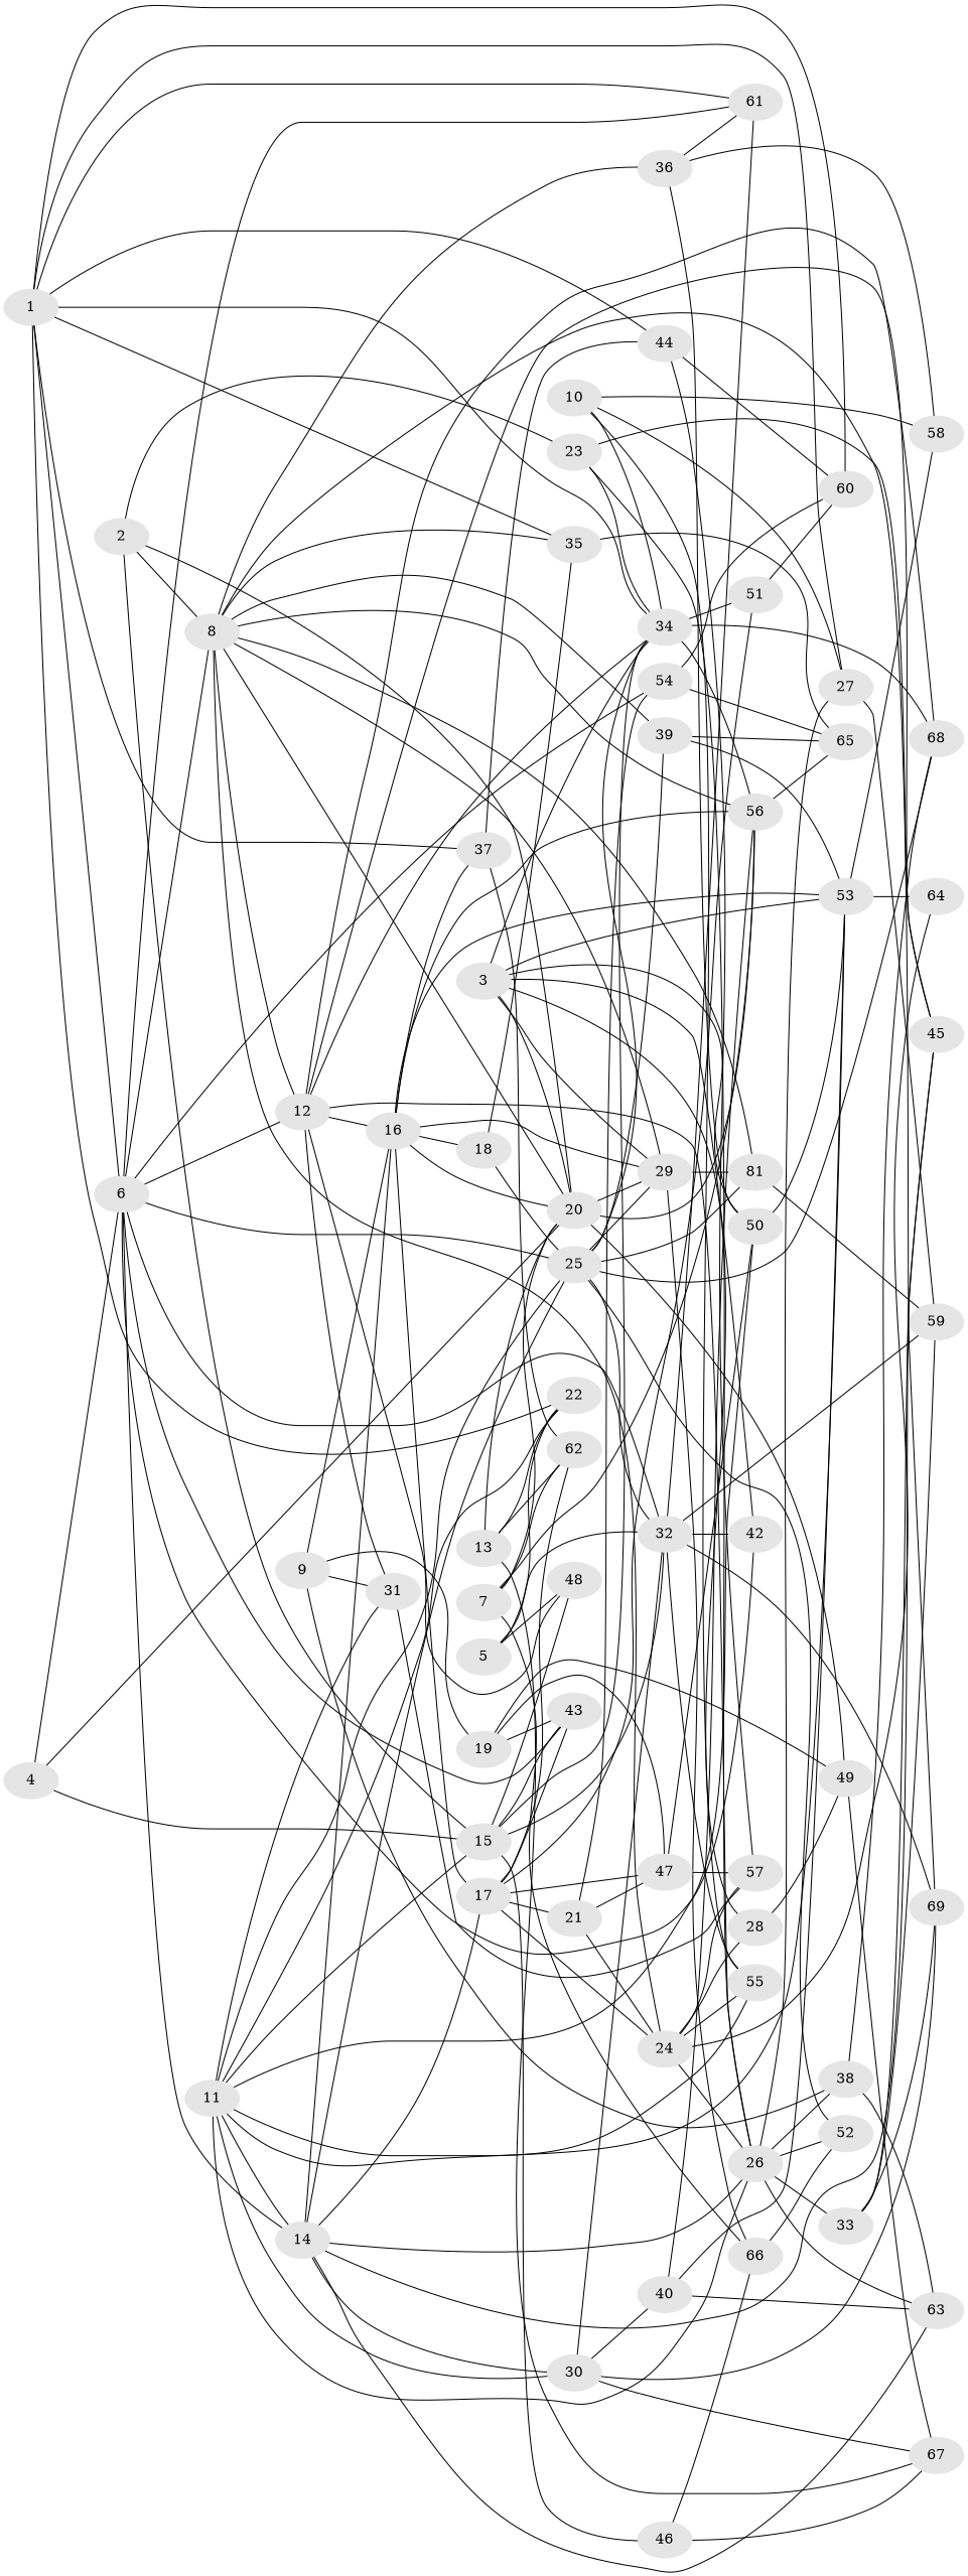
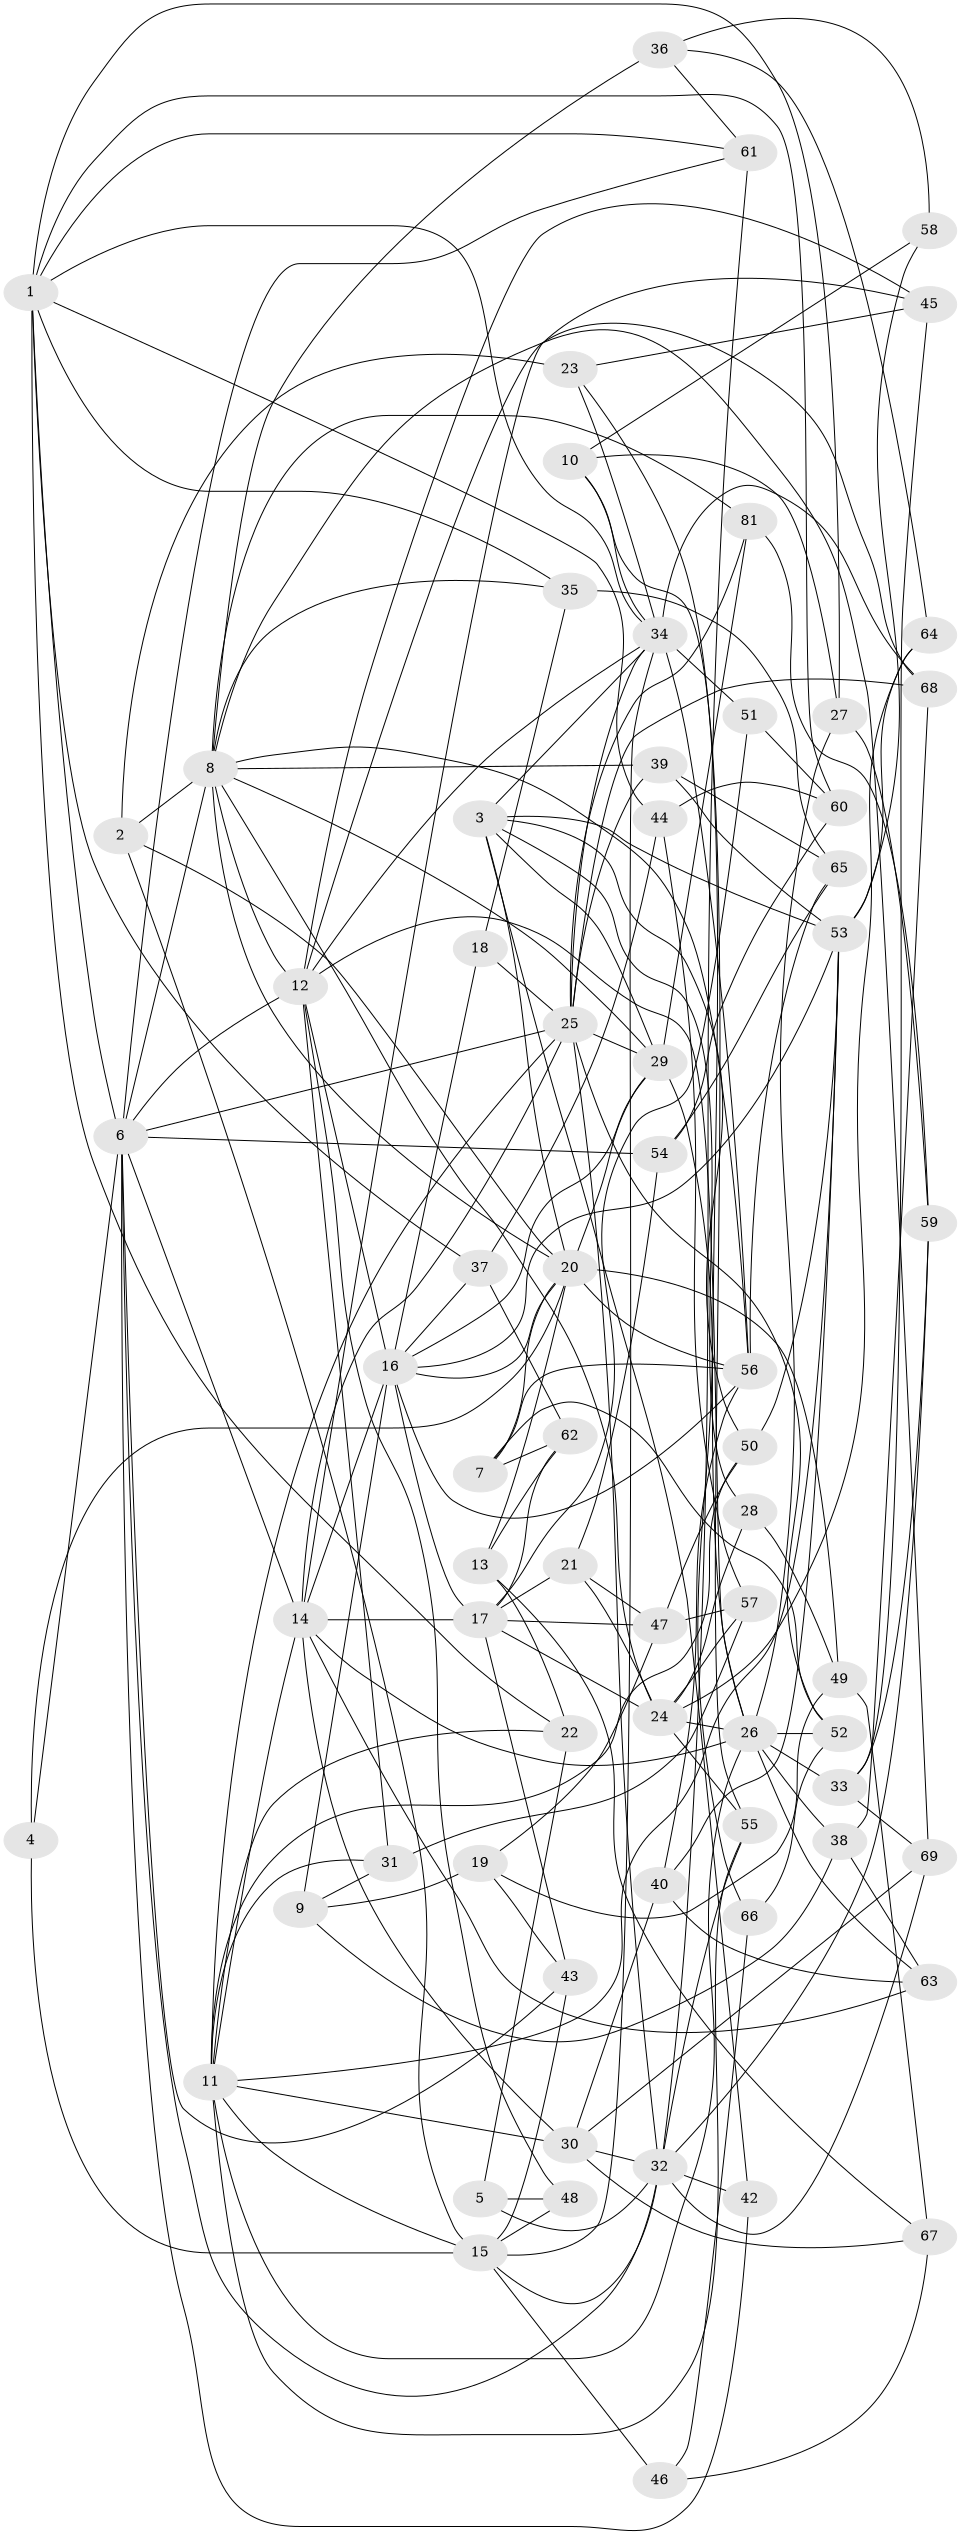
  graph {
    rankdir=LR
    node [color=gray90 style=filled]
    edge [weight=1.0]
    1
    6
    22
    27
    34
    35
    37
    44
    60
    61
    8
    42
    32
    12
    14
    25
    43
    54
    59
    56
    68
    51
    65
    62
    57
    2
    15
    20
    23
    29
    24
    36
    39
    n34 [label=81]
    69
    48
    46
    49
    26
    45
    3
    28
    50
    53
    66
    58
    64
    4
    5
    55
    16
    31
    30
    17
    63
    52
    7
    9
    19
    38
    18
    47
    10
    11
    33
    67
    40
    13
    21
    1 -- 6
    1 -- 22
    1 -- 27
    1 -- 34 [weight=2.0]
    1 -- 35
    1 -- 37
    1 -- 44
    1 -- 60
    1 -- 61
    6 -- 61
    6 -- 8
    6 -- 42
    6 -- 32
    6 -- 12 [weight=2.0]
    6 -- 14
    6 -- 25
    6 -- 43
    6 -- 54
    27 -- 59
    34 -- 56
    34 -- 68
    34 -- 51 [weight=2.0]
    35 -- 65
    37 -- 44
    37 -- 62
    44 -- 60
    44 -- 57
    8 -- 35
    8 -- 12
    8 -- 56
    8 -- 20
    8 -- 29
    8 -- 24
    8 -- 36
    8 -- 39
    8 -- n34
    8 -- 69
    32 -- 61
    32 -- 42
    32 -- 59
    32 -- 69
    32 -- 55
    12 -- 34
    12 -- 68
    12 -- 48
    12 -- 26
    12 -- 45
    12 -- 16
    12 -- 31
    14 -- 25
    14 -- 26
    14 -- 45
    14 -- 16
    14 -- 30
    14 -- 17 [weight=2.0]
    14 -- 63
    25 -- 34
    25 -- 32 [weight=2.0]
    25 -- 68
    25 -- 29
    25 -- 39
    25 -- n34
    25 -- 52
    54 -- 60
    54 -- 65
    56 -- 65
    51 -- 60
    2 -- 8
    2 -- 15
    2 -- 20
    2 -- 23
    15 -- 34
    15 -- 32
    15 -- 43
    15 -- 48 [weight=2.0]
    15 -- 46 [weight=2.0]
    20 -- 56
    20 -- 29
    20 -- 49
    23 -- 34
    23 -- 26
    23 -- 45
    29 -- n34
    29 -- 66 [weight=2.0]
    24 -- 57
    24 -- 26 [weight=2.0]
    24 -- 28 [weight=2.0]
    24 -- 64
    24 -- 55
    36 -- 61
    36 -- 58
-   36 -- 50
+   36 -- 64
    39 -- 65
    39 -- 53
    n34 -- 59
    46 -- 66
    46 -- 67
    49 -- 67
    26 -- 27
    26 -- 63
    26 -- 52
    26 -- 38
    26 -- 33
    3 -- 34
    3 -- 42 [weight=2.0]
    3 -- 20 [weight=3.0]
    3 -- 29 [weight=3.0]
    3 -- 28
    3 -- 50
    3 -- 53
    28 -- 49
    50 -- 53
    53 -- 58 [weight=2.0]
    53 -- 64 [weight=2.0]
    66 -- 52 [weight=2.0]
    4 -- 6
    4 -- 15 [weight=2.0]
    4 -- 20
    5 -- 22
    5 -- 32 [weight=2.0]
    5 -- 48
    16 -- 37
    16 -- 56 [weight=2.0]
    16 -- 20
    16 -- 29
    16 -- 53
    16 -- 17
    16 -- 18 [weight=2.0]
    31 -- 57
    30 -- 32
    30 -- 69
    30 -- 67
    30 -- 40
    17 -- 43
    17 -- 51
    17 -- 62
    17 -- 24
    17 -- 47 [weight=4.0]
    17 -- 21
    7 -- 56
    7 -- 62
    7 -- 20
-   7 -- 66
+   7 -- 52
    9 -- 16
    9 -- 31
    9 -- 19
    9 -- 38
    19 -- 43
    19 -- 49
    19 -- 47
    38 -- 68
    38 -- 63
    18 -- 35
    18 -- 25
    47 -- 57
    47 -- 50
    10 -- 27
    10 -- 34
    10 -- 58
    10 -- 55
    11 -- 22
    11 -- 14
    11 -- 25
    11 -- 15 [weight=2.0]
    11 -- 26 [weight=2.0]
    11 -- 50
    11 -- 53
    11 -- 55
    11 -- 31
    11 -- 30
    33 -- 59
    33 -- 69
    33 -- 45
    40 -- 56
    40 -- 53
    40 -- 63
    13 -- 22
    13 -- 62
    13 -- 20
    13 -- 67
    21 -- 54
    21 -- 24
    21 -- 47
  }
